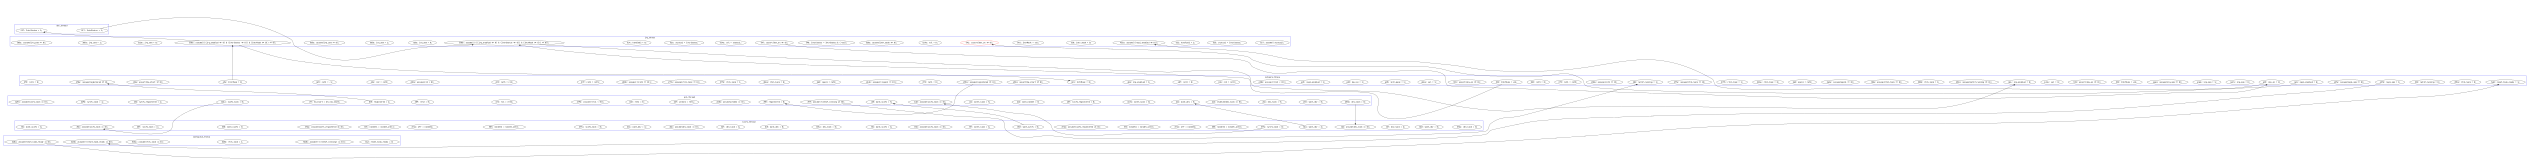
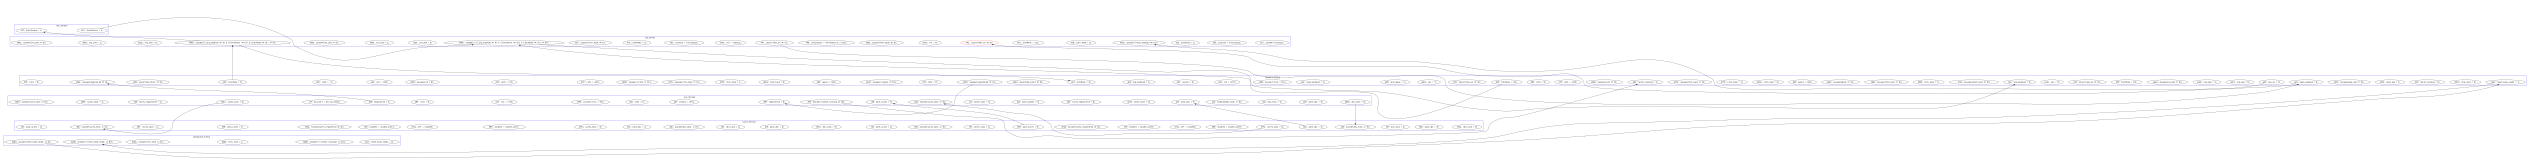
  digraph {
    fontname="JetBrains Mono"
    rankdir=LR
    node [fontname="JetBrains Mono"]
    edge [color=white fontname="JetBrains Mono" style=solid]
    n1 [label="317: IntrStatus = 1;"]
    n2 [label="317: IntrStatus = 1;"]
    n3 [label="340a: assume(reset_task_ready == 0);"]
    n4 [label="340b: assume(!(reset_task_ready == 0));"]
    n5 [label="565b: rtnl_lock = 1;"]
    n6 [label="568b: assume(!((!netif_running) == 0));"]
    n7 [label="565a: assume(rtnl_lock == 0);"]
    n8 [label="342: reset_task_ready = 0;"]
    n9 [label="597: assert(dev_on != 0);"]
    n10 [label="305a: assume(irq_sem == 0);"]
    n11 [label="305b: irq_sem = 1;"]
    n12 [color=red label="591: assert(dev_on != 0);"]
    n13 [label="535: status1 = IntrStatus;"]
    n14 [label="537: assume(!status1);"]
+   n15 [label="307: assert(intr_mask != 0);"]
    n16 [label="524: handled2 = 0;"]
    n17 [label="433b: assume(!(napi_enabled != 0));"]
    n18 [label="306b: assume(!((((irq_enabled != 0) & (IntrStatus != 0)) & (IntrMask != 0)) == 0));"]
    n19 [label="310a: irq_sem = 0;"]
    n20 [label="526: status1 = IntrStatus;"]
    n21 [label="534a: val = status1;"]
    n22 [label="306a: assume((((irq_enabled != 0) & (IntrStatus != 0)) & (IntrMask != 0)) == 0);"]
    n23 [label="592: IntrMask = val;"]
    n24 [label="530: intr_mask = 0;"]
    n25 [label="598: IntrStatus = IntrStatus & (~val);"]
    n26 [label="529a: val = 0;"]
    n27 [label="528a: assume(intr_mask != 0);"]
    n28 [label="310a: irq_sem = 0;"]
    n29 [label="305a: assume(irq_sem == 0);"]
    n30 [label="305b: irq_sem = 1;"]
    n31 [label="532: handled2 = 1;"]
    n32 [label="368: want_dev = 0;"]
    n33 [label="376a: dev_lock = 0;"]
    n34 [label="357: sysfs_lock = 6;"]
    n35 [label="358: want_sysfs = 0;"]
    n36 [label="356: assume(sysfs_lock == 0);"]
    n37 [label="374a: off = nondet1;"]
    n38 [label="585: nondet2 = nondet_int();"]
    n39 [label="376a: dev_lock = 0;"]
    n40 [label="354: want_sysfs = 6;"]
    n41 [label="368: want_dev = 0;"]
    n42 [label="354: want_sysfs = 6;"]
    n43 [label="585: nondet2 = nondet_int();"]
    n44 [label="377a: sysfs_lock = 0;"]
    n45 [label="377a: sysfs_lock = 0;"]
    n46 [label="357: sysfs_lock = 6;"]
    n47 [label="366: assume(dev_lock == 0);"]
    n48 [label="367: dev_lock = 6;"]
    n49 [label="366: assume(dev_lock == 0);"]
    n50 [label="367: dev_lock = 6;"]
    n51 [label="364: want_dev = 6;"]
    n52 [label="372a: assume(sysfs_registered != 0);"]
    n53 [label="373: nondet1 = nondet_int();"]
    n54 [label="364: want_dev = 6;"]
    n55 [label="372a: assume(sysfs_registered != 0);"]
    n56 [label="358: want_sysfs = 0;"]
    n57 [label="373: nondet1 = nondet_int();"]
    n58 [label="374a: off = nondet1;"]
    n59 [label="356: assume(sysfs_lock == 0);"]
    n60 [label="631a: sysfs_lock = 0;"]
-   n61 [label="238a: assume(probe1 == 0);"]
    n62 [label="398: registered = 0;"]
    n63 [label="640: assume(sysfs_lock == 0);"]
    n64 [label="641: sysfs_lock = 5;"]
    n65 [label="244: dev_lock = 5;"]
    n66 [label="245: want_dev = 0;"]
    n67 [label="477: hw_start = drv_hw_start;"]
    n68 [label="388: registered = 1;"]
    n69 [label="647a: sysfs_lock = 0;"]
    n70 [label="241: want_dev = 5;"]
    n71 [label="642: want_nondet = 0;"]
    n72 [label="399: assume(!(netif_running != 0));"]
    n73 [label="237: probe1 = ret4;"]
    n74 [label="638: want_sysfs = 5;"]
    n75 [label="250a: dev_lock = 0;"]
    n76 [label="629b: sysfs_lock = 1;"]
    n77 [label="452: sysfs_registered = 1;"]
    n78 [label="243: enabled(dev_lock == 0);"]
    n79 [label="389: ret2 = 0;"]
    n80 [label="476: rc1 = ret2;"]
    n81 [label="629a: assume(sysfs_lock == 0);"]
    n82 [label="457: sysfs_registered = 0;"]
    n83 [label="482: ret4 = 0;"]
    n84 [label="479b: assume(!(rc1 < 0));"]
    n85 [label="280a: assume(ret1 == 0);"]
    n86 [label="281: netif_running = 1;"]
    n87 [label="615: dev_on = 0;"]
    n88 [label="611a: val = 0;"]
    n89 [label="591: assert(dev_on != 0);"]
    n90 [label="499: ret5 = rc2;"]
    n91 [label="279: ret1 = ret5;"]
    n92 [label="284a: rtnl_lock = 0;"]
    n93 [label="260: open1 = ret1;"]
    n94 [label="427a: assume(napi_sem == 0);"]
    n95 [label="427b: napi_sem = 1;"]
    n96 [label="446a: assume(irq_sem == 0);"]
    n97 [label="446b: irq_sem = 1;"]
    n98 [label="492a: assert(hw_start != 0);"]
    n99 [label="494: IntrMask = 0;"]
    n100 [label="290b: rtnl_lock = 1;"]
-   n101 [label="291a: assume(netif_running != 0);"]
+   n101 [label="291a: assume(netif_lock != 0);"]
    n102 [label="277a: assume(rtnl_lock == 0);"]
    n103 [label="277b: rtnl_lock = 1;"]
    n104 [label="426: napi_enabled = 0;"]
    n105 [label="494: IntrMask = 0;"]
    n106 [label="406: irq_enabled = 1;"]
    n107 [label="416: irq_enabled = 0;"]
    n108 [label="503: ret5 = 0;"]
    n109 [label="279: ret1 = ret5;"]
    n110 [label="260: open1 = ret1;"]
    n111 [label="261b: assume(!(open1 == 0));"]
    n112 [label="560: reset_task_ready = 1;"]
    n113 [label="284a: rtnl_lock = 0;"]
    n114 [label="592: IntrMask = val;"]
    n115 [label="592: IntrMask = val;"]
    n116 [label="421: napi_enabled = 1;"]
-   n117 [label="603: dev_on = 1;"]
    n118 [label="278a: assume(registered != 0);"]
    n119 [label="492a: assert(hw_start != 0);"]
    n120 [label="496: rc2 = ret3;"]
    n121 [label="498a: assume(rc2 < 0);"]
    n122 [label="277a: assume(rtnl_lock == 0);"]
    n123 [label="277b: rtnl_lock = 1;"]
    n124 [label="280b: assume(!(ret1 == 0));"]
    n125 [label="275: ret1 = 0;"]
    n126 [label="278a: assume(registered != 0);"]
    n127 [label="275: ret1 = 0;"]
    n128 [label="295a: rtnl_lock = 0;"]
-   n129 [label="407: ret3 = 0;"]
+   n129 [label="407: reset3 = 0;"]
    n130 [label="496: rc2 = ret3;"]
    n131 [label="605: intr_mask = 1;"]
    n132 [label="604a: val = 1;"]
    n133 [label="498b: assume(!(rc2 < 0));"]
    n134 [label="292: netif_running = 0;"]
    n135 [label="409: ret3 = -1;"]
    n136 [label="261a: assume(open1 == 0);"]
    n137 [label="447a: irq_sem = 0;"]
    n138 [label="591: assert(dev_on != 0);"]
    n139 [label="290a: assume(rtnl_lock == 0);"]
    subgraph cluster_1 {
      color=blue
      label=dev_thread
      n1
      n2
    }
    subgraph cluster_2 {
      color=blue
      label=workqueue_thread
      n3
      n4
      n5
      n6
      n7
      n8
    }
    subgraph cluster_3 {
      color=blue
      label=irq_thread
      n9
      n10
      n11
      n12
      n13
      n14
+     n15
      n16
      n17
      n18
      n19
      n20
      n21
      n22
      n23
      n24
      n25
      n26
      n27
      n28
      n29
      n30
      n31
    }
    subgraph cluster_4 {
      color=blue
      label=sysfs_thread
      n32
      n33
      n34
      n35
      n36
      n37
      n38
      n39
      n40
      n41
      n42
      n43
      n44
      n45
      n46
      n47
      n48
      n49
      n50
      n51
      n52
      n53
      n54
      n55
      n56
      n57
      n58
      n59
    }
    subgraph cluster_5 {
      color=blue
      label=pci_thread
      n60
-     n61
      n62
      n63
      n64
      n65
      n66
      n67
      n68
      n69
      n70
      n71
      n72
      n73
      n74
      n75
      n76
      n77
      n78
      n79
      n80
      n81
      n82
      n83
      n84
    }
    subgraph cluster_6 {
      color=blue
      label=network_thread
      n85
      n86
      n87
      n88
      n89
      n90
      n91
      n92
      n93
      n94
      n95
      n96
      n97
      n98
      n99
      n100
      n101
      n102
      n103
      n104
      n105
      n106
      n107
      n108
      n109
      n110
      n111
      n112
      n113
      n114
      n115
      n116
-     n117
      n118
      n119
      n120
      n121
      n122
      n123
      n124
      n125
      n126
      n127
      n128
      n129
      n130
      n131
      n132
      n133
      n134
      n135
      n136
      n137
      n138
      n139
    }
    n1 -> n2
    n2 -> n18 [color=black constraint=false]
    n3 -> n4
    n3 -> n112 [color=black constraint=false]
    n4 -> n7
    n5 -> n6
    n6 -> n8
    n7 -> n5
    n9 -> n25
-   n9 -> n87 [color=black constraint=false]
+   n9 -> n104 [color=black constraint=false]
    n10 -> n11
    n11 -> n19
    n12 -> n23
    n13 -> n14
+   n15 -> n16
    n16 -> n20
    n17 -> n31
+   n18 -> n15
    n18 -> n107 [color=black constraint=false]
    n19 -> n22
    n20 -> n21
    n21 -> n9
    n22 -> n1 [color=black constraint=false]
    n22 -> n29
    n22 -> n105 [color=black constraint=false]
    n23 -> n24
    n24 -> n17
    n25 -> n27
    n26 -> n12
    n27 -> n26
    n28 -> n18
    n29 -> n30
    n30 -> n28
    n31 -> n13
    n32 -> n33
    n34 -> n35
    n35 -> n55
    n35 -> n74 [color=black constraint=false]
    n36 -> n46
    n37 -> n38
    n38 -> n45
    n39 -> n40
    n40 -> n59
    n41 -> n39
    n42 -> n36
    n43 -> n44
    n44 -> n51
    n45 -> n54
    n45 -> n63 [color=black constraint=false]
    n46 -> n56
    n47 -> n48
    n48 -> n41
    n49 -> n50
    n50 -> n32
    n51 -> n47
    n52 -> n53
    n53 -> n58
    n54 -> n49
    n54 -> n70 [color=black constraint=false]
    n55 -> n57
    n56 -> n52
    n57 -> n37
    n58 -> n43
    n59 -> n34
    n60 -> n36 [color=black constraint=false]
    n60 -> n67
-   n61 -> n62
    n62 -> n72
    n63 -> n64
    n64 -> n71
    n65 -> n66
    n66 -> n75
    n67 -> n68
    n68 -> n79
    n68 -> n126 [color=black constraint=false]
    n69 -> n70
    n70 -> n78
    n71 -> n82
    n72 -> n74
    n72 -> n86 [color=black constraint=false]
-   n73 -> n61
    n74 -> n63
    n75 -> n49 [color=black constraint=false]
    n76 -> n77
    n77 -> n60
    n78 -> n65
    n79 -> n80
    n80 -> n84
    n81 -> n76
    n82 -> n69
    n83 -> n73
    n84 -> n83
    n85 -> n86
    n86 -> n122
    n87 -> n12 [color=black constraint=false]
    n87 -> n104
    n88 -> n89
    n89 -> n114
    n90 -> n91
    n91 -> n124
    n92 -> n93
    n93 -> n136
    n94 -> n95
    n95 -> n134
    n96 -> n97
    n97 -> n137
    n98 -> n99
    n99 -> n22 [color=black constraint=false]
    n99 -> n135
    n100 -> n101
    n101 -> n107
    n102 -> n103
    n103 -> n113
    n104 -> n17 [color=black constraint=false]
    n104 -> n94
    n105 -> n106
    n106 -> n129
    n107 -> n88
    n108 -> n109
    n109 -> n85
    n110 -> n111
    n111 -> n127
-   n95 -> n4 [color=black constraint=false]
+   n112 -> n4 [color=black constraint=false]
    n113 -> n110
    n114 -> n96
    n115 -> n18 [color=black constraint=false]
    n115 -> n108
-   n116 -> n117
-   n117 -> n131
    n118 -> n62 [color=black constraint=false]
    n118 -> n119
    n119 -> n105
    n120 -> n121
    n121 -> n90
    n122 -> n123
    n123 -> n92
    n124 -> n102
    n125 -> n126
    n126 -> n98
    n127 -> n118
    n128 -> n112
    n129 -> n130
    n130 -> n133
    n131 -> n132
    n132 -> n138
    n133 -> n116
    n134 -> n128
    n135 -> n120
    n136 -> n139
    n137 -> n87
    n138 -> n115
    n139 -> n100
  }
